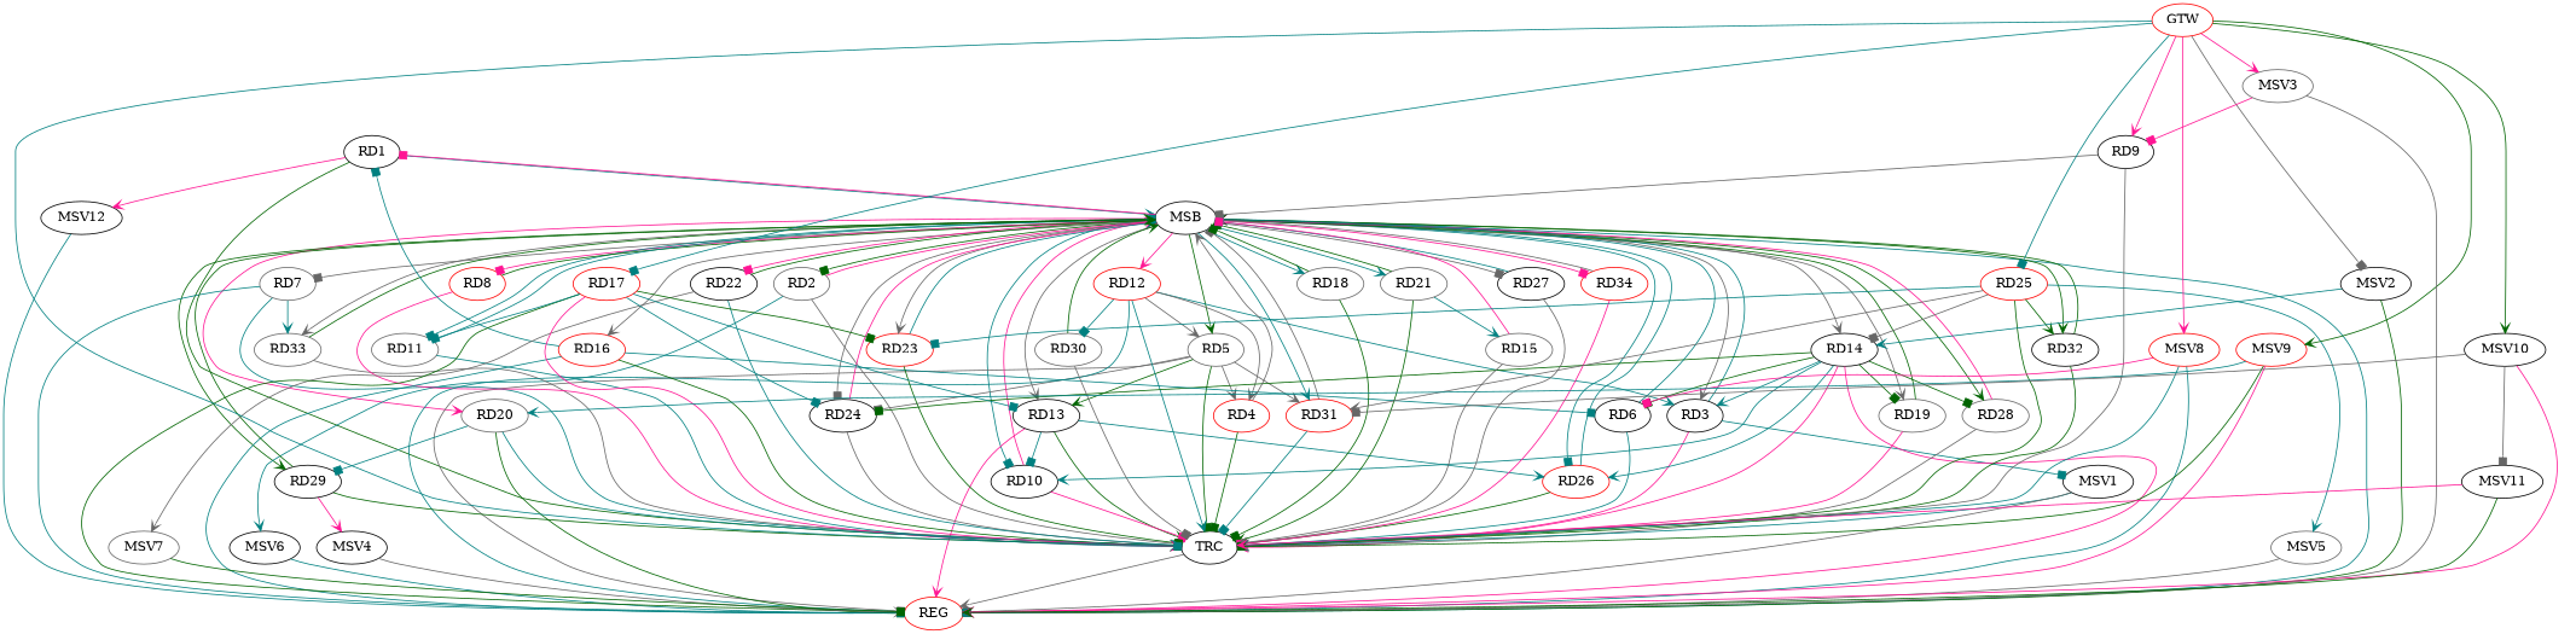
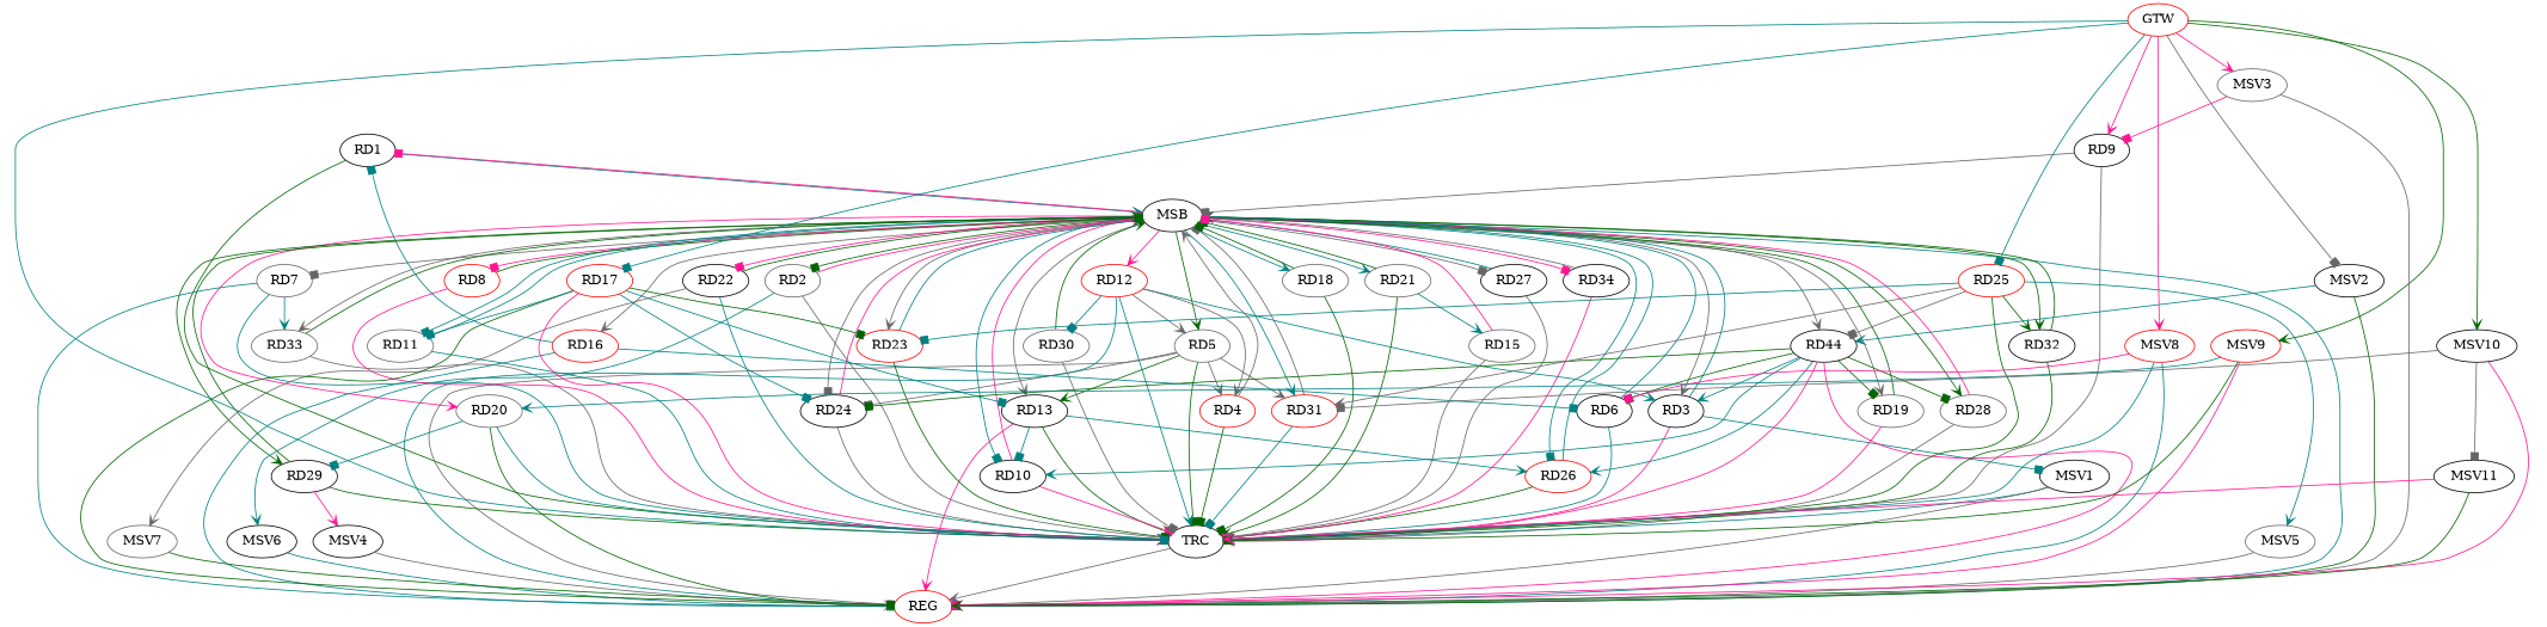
  strict digraph {
    node [color=black]
    edge [arrowhead=box color=teal]
    n1 [label=RD1]
    n2 [label=MSB]
    n3 [label=TRC]
-   n4 [label=MSV12]
    n5 [color=gray40 label=RD2]
    n6 [label=RD3]
    n7 [color=gray40 label=RD5]
    n8 [label=RD13]
    n9 [label=RD24]
    n10 [color=red label=RD31]
    n11 [color=red label=REG]
    n12 [color=gray40 label=RD7]
    n13 [color=gray40 label=RD33]
    n14 [color=red label=RD8]
    n15 [label=RD10]
    n16 [color=gray40 label=RD11]
    n17 [color=red label=RD12]
    n18 [color=red label=RD26]
-   n19 [label=RD14]
+   n19 [label=RD44]
    n20 [color=gray40 label=RD19]
    n21 [color=gray40 label=RD28]
    n22 [color=red label=RD16]
    n23 [color=red label=RD23]
    n24 [color=gray40 label=RD18]
    n25 [color=gray40 label=RD20]
    n26 [label=RD29]
    n27 [color=gray40 label=RD21]
    n28 [label=RD22]
    n29 [label=RD32]
    n30 [label=RD27]
-   n31 [color=red label=RD34]
+   n31 [label=RD34]
    n32 [label=MSV6]
    n33 [label=MSV1]
    n34 [color=red label=RD4]
    n35 [label=RD6]
    n36 [label=RD9]
    n37 [color=gray40 label=RD30]
    n38 [color=gray40 label=RD15]
    n39 [color=red label=RD17]
    n40 [label=MSV4]
    n41 [color=gray40 label=MSV7]
    n42 [color=red label=RD25]
    n43 [color=gray40 label=MSV5]
    n44 [color=red label=GTW]
    n45 [label=MSV2]
    n46 [color=gray40 label=MSV3]
    n47 [color=red label=MSV8]
    n48 [color=red label=MSV9]
    n49 [label=MSV10]
    n50 [label=MSV11]
    n1 -> n2 [arrowhead=vee]
    n1 -> n3 [arrowhead=vee color=darkgreen]
-   n1 -> n4 [arrowhead=vee color=deeppink]
    n2 -> n1 [color=deeppink]
    n2 -> n5 [color=darkgreen]
    n2 -> n6 [arrowhead=vee color=gray40]
    n2 -> n7 [arrowhead=vee color=darkgreen]
    n2 -> n8 [arrowhead=vee color=gray40]
    n2 -> n9 [color=gray40]
    n2 -> n10 [arrowhead=vee]
    n2 -> n11
    n2 -> n12 [color=gray40]
    n2 -> n13 [arrowhead=vee color=gray40]
    n2 -> n14 [color=deeppink]
    n2 -> n15
    n2 -> n16
    n2 -> n17 [arrowhead=vee color=deeppink]
    n2 -> n18
    n2 -> n19 [arrowhead=vee color=gray40]
    n2 -> n20 [arrowhead=vee color=gray40]
    n2 -> n21 [arrowhead=vee color=darkgreen]
    n2 -> n22 [arrowhead=vee color=gray40]
    n2 -> n23 [arrowhead=vee color=gray40]
    n2 -> n24 [arrowhead=vee]
    n2 -> n25 [arrowhead=vee color=deeppink]
    n2 -> n26 [arrowhead=vee color=darkgreen]
    n2 -> n27 [arrowhead=vee]
    n2 -> n28 [color=deeppink]
    n2 -> n29 [arrowhead=vee color=darkgreen]
    n2 -> n30 [color=gray40]
    n2 -> n31 [color=deeppink]
    n3 -> n11 [arrowhead=vee color=gray40]
-   n4 -> n11
    n5 -> n2 [color=deeppink]
    n5 -> n3 [color=gray40]
    n5 -> n32 [arrowhead=vee]
    n6 -> n2 [arrowhead=vee]
    n6 -> n3 [arrowhead=vee color=deeppink]
    n6 -> n33
    n7 -> n3 [color=darkgreen]
    n7 -> n8 [arrowhead=vee color=darkgreen]
    n7 -> n9 [color=gray40]
    n7 -> n10 [arrowhead=vee color=gray40]
    n7 -> n11 [color=gray40]
    n7 -> n34 [arrowhead=vee color=gray40]
    n8 -> n3 [arrowhead=vee color=darkgreen]
    n8 -> n11 [arrowhead=vee color=deeppink]
    n8 -> n15
    n8 -> n18 [arrowhead=vee]
    n9 -> n2 [arrowhead=vee color=deeppink]
    n9 -> n3 [color=gray40]
    n10 -> n2 [color=gray40]
    n10 -> n3
    n12 -> n3
    n12 -> n11
    n12 -> n13 [arrowhead=vee]
    n13 -> n2 [arrowhead=vee color=darkgreen]
    n13 -> n3 [arrowhead=vee color=gray40]
    n14 -> n2 [color=darkgreen]
    n14 -> n3 [color=deeppink]
    n15 -> n2 [arrowhead=vee color=deeppink]
    n15 -> n3 [color=deeppink]
    n16 -> n2
    n16 -> n3
    n17 -> n3 [arrowhead=vee]
    n17 -> n6 [arrowhead=vee]
    n17 -> n7 [arrowhead=vee color=gray40]
    n17 -> n11
    n17 -> n34 [arrowhead=vee color=gray40]
    n17 -> n37
    n18 -> n2 [arrowhead=vee]
    n18 -> n3 [arrowhead=vee color=darkgreen]
    n19 -> n3 [arrowhead=vee color=deeppink]
    n19 -> n6 [arrowhead=vee]
    n19 -> n9 [color=darkgreen]
    n19 -> n11 [color=deeppink]
    n19 -> n15 [arrowhead=vee]
    n19 -> n18 [arrowhead=vee]
    n19 -> n20 [color=darkgreen]
    n19 -> n21 [color=darkgreen]
    n19 -> n35 [color=darkgreen]
    n20 -> n2 [color=darkgreen]
    n20 -> n3 [color=deeppink]
    n21 -> n2 [arrowhead=vee color=deeppink]
    n21 -> n3 [arrowhead=vee color=gray40]
    n22 -> n1
-   n22 -> n3 [arrowhead=vee color=darkgreen]
    n22 -> n11
    n22 -> n35
    n23 -> n2 [arrowhead=vee]
    n23 -> n3 [color=darkgreen]
    n24 -> n2 [color=darkgreen]
    n24 -> n3 [color=darkgreen]
    n25 -> n3 [arrowhead=vee]
    n25 -> n11 [color=darkgreen]
    n25 -> n26
    n26 -> n2 [arrowhead=vee color=darkgreen]
    n26 -> n3 [color=darkgreen]
    n26 -> n40 [arrowhead=vee color=deeppink]
    n27 -> n2 [color=darkgreen]
    n27 -> n3 [arrowhead=vee color=darkgreen]
    n27 -> n38 [arrowhead=vee]
-   n28 -> n2 [arrowhead=vee color=darkgreen]
+   n28 -> n2 [color=darkgreen]
    n28 -> n3 [arrowhead=vee]
    n28 -> n41 [arrowhead=vee color=gray40]
    n29 -> n2 [arrowhead=vee color=darkgreen]
    n29 -> n3 [color=darkgreen]
    n30 -> n2
    n30 -> n3 [color=gray40]
    n31 -> n2 [color=gray40]
    n31 -> n3 [color=deeppink]
    n32 -> n11
    n33 -> n3 [arrowhead=vee]
    n33 -> n11 [color=gray40]
    n34 -> n2 [arrowhead=vee color=gray40]
    n34 -> n3 [color=darkgreen]
    n35 -> n2
    n35 -> n3 [arrowhead=vee]
    n36 -> n2 [color=gray40]
    n36 -> n3 [arrowhead=vee color=gray40]
    n37 -> n2 [arrowhead=vee color=darkgreen]
    n37 -> n3 [color=gray40]
    n38 -> n2 [color=deeppink]
    n38 -> n3 [arrowhead=vee color=gray40]
    n39 -> n3 [arrowhead=vee color=deeppink]
    n39 -> n8
    n39 -> n9
    n39 -> n11 [color=darkgreen]
    n39 -> n16
    n39 -> n23 [color=darkgreen]
    n40 -> n11 [arrowhead=vee color=gray40]
    n41 -> n11 [color=darkgreen]
    n42 -> n3 [arrowhead=vee color=darkgreen]
    n42 -> n10 [arrowhead=vee color=gray40]
    n42 -> n19 [color=gray40]
    n42 -> n23
    n42 -> n29 [arrowhead=vee color=darkgreen]
    n42 -> n43 [arrowhead=vee]
    n43 -> n11 [color=gray40]
    n44 -> n3
    n44 -> n36 [arrowhead=vee color=deeppink]
    n44 -> n39
    n44 -> n42
    n44 -> n45 [color=gray40]
    n44 -> n46 [arrowhead=vee color=deeppink]
    n44 -> n47 [arrowhead=vee color=deeppink]
    n44 -> n48 [arrowhead=vee color=darkgreen]
    n44 -> n49 [arrowhead=vee color=darkgreen]
    n45 -> n11 [color=darkgreen]
    n45 -> n19 [arrowhead=vee]
    n46 -> n11 [color=gray40]
    n46 -> n36 [color=deeppink]
    n47 -> n3 [arrowhead=vee]
    n47 -> n11
    n47 -> n35 [color=deeppink]
    n48 -> n3 [color=darkgreen]
-   n48 -> n11 [arrowhead=vee color=deeppink]
+   n48 -> n11 [color=deeppink]
    n48 -> n25 [arrowhead=vee]
    n49 -> n10 [color=gray40]
    n49 -> n11 [arrowhead=vee color=deeppink]
    n49 -> n50 [color=gray40]
    n50 -> n3 [arrowhead=vee color=deeppink]
    n50 -> n11 [arrowhead=vee color=darkgreen]
  }
